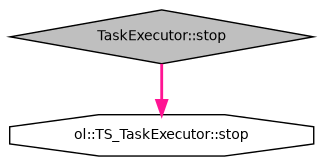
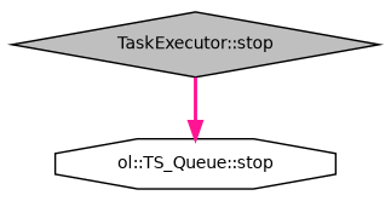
  digraph {
    rankdir=TB
    node [color=black fontname=Helvetica fontsize=10 style=filled]
    n1 [fillcolor=grey75 fontcolor=black height=0.2 label="TaskExecutor::stop" shape=diamond width=0.4]
-   n2 [fillcolor=white height=0.2 label="ol::TS_TaskExecutor::stop" shape=octagon width=0.4]
+   n2 [fillcolor=white height=0.2 label="ol::TS_Queue::stop" shape=octagon width=0.4]
    n1 -> n2 [color=deeppink fontname=Helvetica fontsize=10 labelfontname=Helvetica labelfontsize=10 style=bold]
  }
